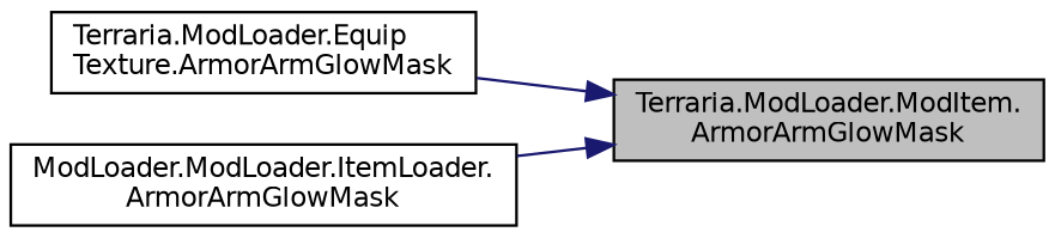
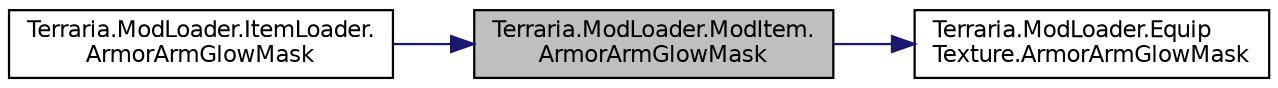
  digraph {
    rankdir=RL
    node [color=black fillcolor=white fontname=Helvetica fontsize=10 shape=record style=filled]
    edge [color=midnightblue dir=back fontname=Helvetica fontsize=10 labelfontname=Helvetica labelfontsize=10 style=solid]
    n1 [fillcolor=grey75 fontcolor=black height=0.2 label="Terraria.ModLoader.ModItem.\lArmorArmGlowMask" width=0.4]
    n2 [height=0.2 label="Terraria.ModLoader.Equip\lTexture.ArmorArmGlowMask" width=0.4]
-   n3 [height=0.2 label="ModLoader.ModLoader.ItemLoader.\lArmorArmGlowMask" width=0.4]
-   n1 -> n2
+   n3 [height=0.2 label="Terraria.ModLoader.ItemLoader.\lArmorArmGlowMask" width=0.4]
+   n2 -> n1
    n1 -> n3
  }
